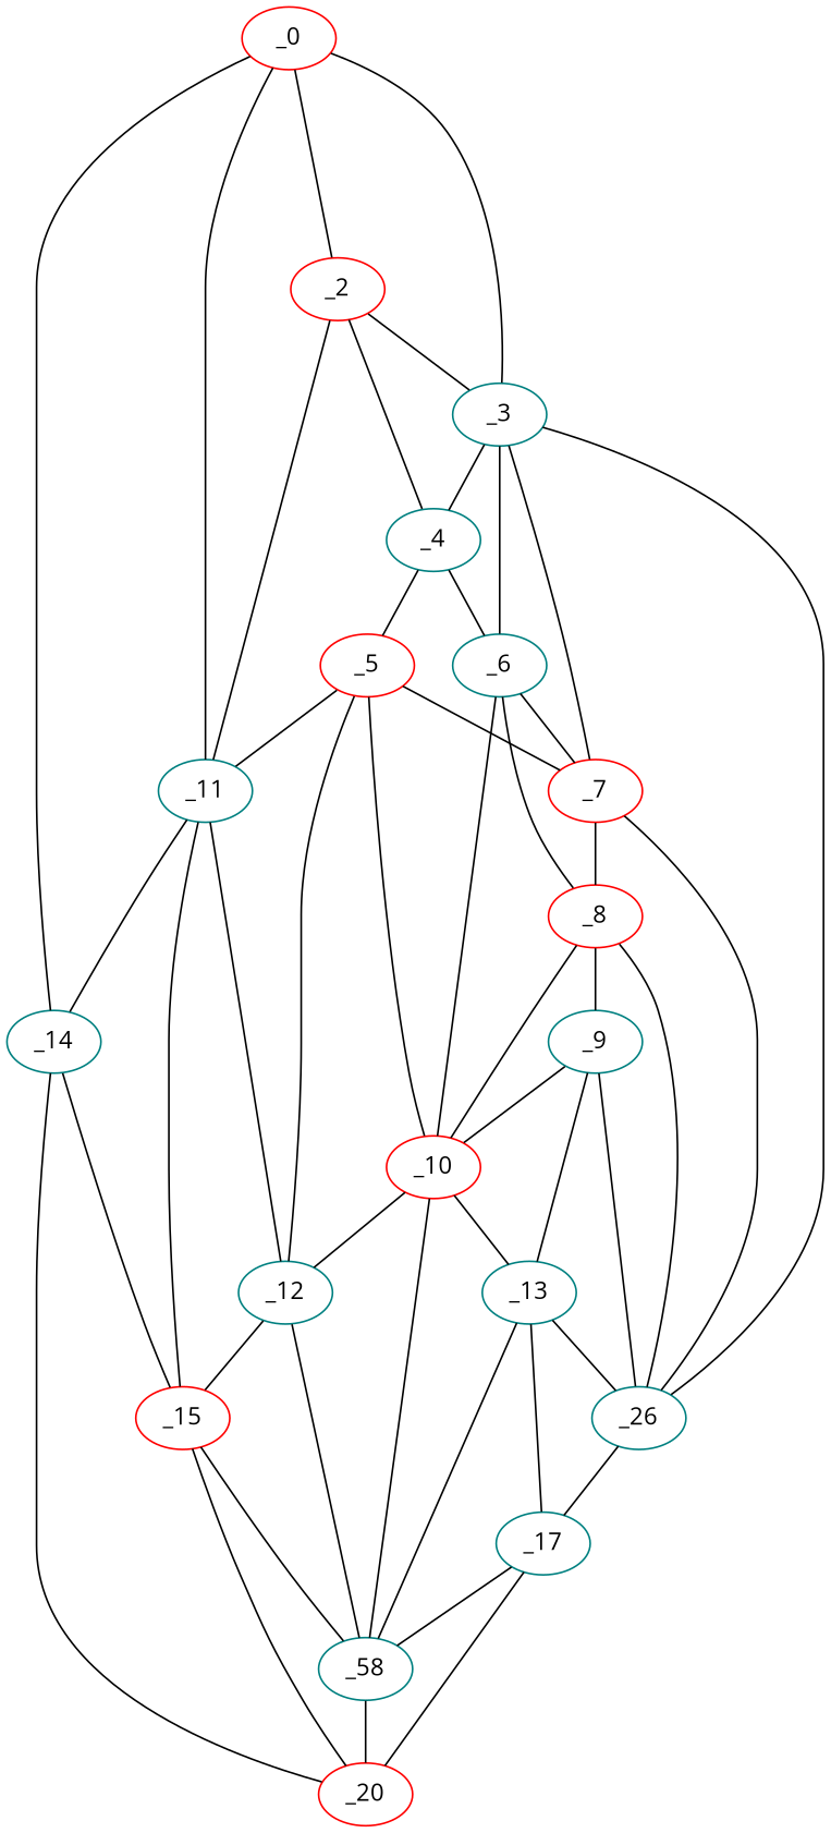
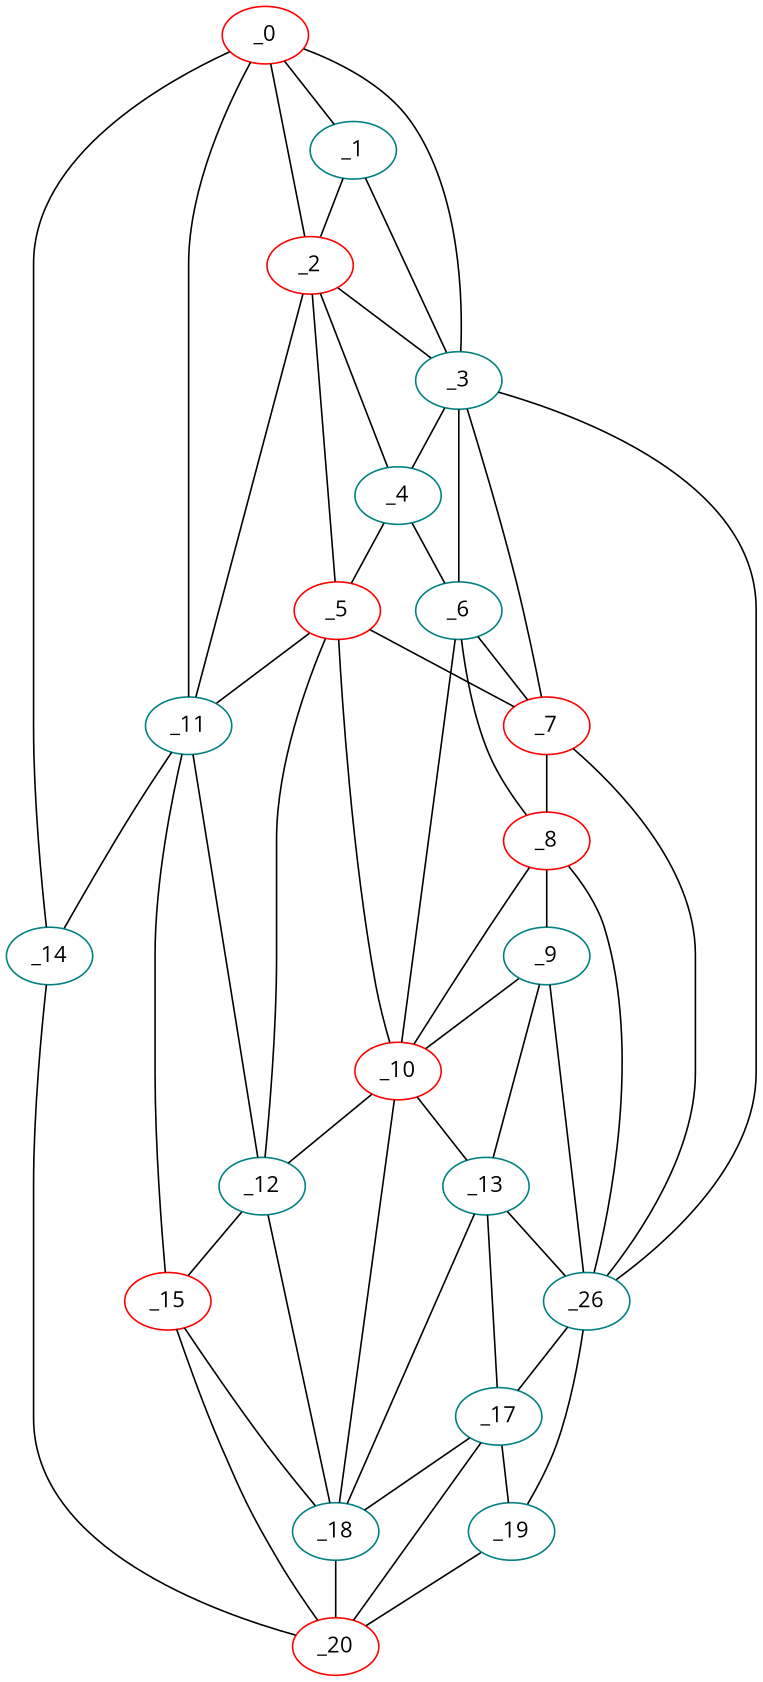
  graph {
    fontname="Open Sans"
    node [color=teal fontname="Open Sans" x=126 y=39]
    edge [fontname="Open Sans" valence=2]
    _0 [color=red x=4 y=37]
+   _1 [x=17]
    _2 [color=red x=34 y=46]
    _3 [x=37 y=28]
    _11 [x=90 y=86]
    _14 [x=106 y=96]
    _4 [x=47]
    _5 [color=red x=58 y=47]
    _6 [x=65 y=34]
    _7 [color=red x=69 y=29]
    n11 [label=_26 x=111 y=28]
    _12 [x=91 y=81]
    _15 [color=red x=107 y=80]
    _20 [color=red y=51]
    _10 [color=red x=87 y=41]
    _8 [color=red x=75 y=30]
    _17 [x=114 y=41]
-   _18 [x=115 y=62 label=_58]
+   _19
+   _18 [x=115 y=62]
    _13 [x=97 y=36]
    _9 [x=86 y=31]
+   _0 -- _1
    _0 -- _2
    _0 -- _3 [valence=1]
    _0 -- _11
    _0 -- _14 [valence=1]
+   _1 -- _2
+   _1 -- _3 [valence=1]
    _2 -- _3
    _2 -- _11
    _2 -- _4 [valence=1]
+   _2 -- _5 [valence=1]
    _3 -- _4 [valence=1]
    _3 -- _6
    _3 -- _7 [valence=1]
    _3 -- n11 [valence=1]
    _11 -- _14
    _11 -- _12
    _11 -- _15
-   _14 -- _15
    _14 -- _20 [valence=1]
    _4 -- _5
    _4 -- _6
    _5 -- _11
    _5 -- _7 [valence=1]
    _5 -- _12
    _5 -- _10
    _6 -- _7 [valence=1]
    _6 -- _10
    _6 -- _8
    _7 -- n11
    _7 -- _8
    n11 -- _17
+   n11 -- _19 [valence=1]
    _12 -- _15
    _12 -- _18 [valence=1]
    _15 -- _20
    _15 -- _18 [valence=1]
    _10 -- _12
    _10 -- _18
    _10 -- _13
    _8 -- n11
    _8 -- _10 [valence=1]
    _8 -- _9
    _17 -- _20
+   _17 -- _19
    _17 -- _18 [valence=1]
+   _19 -- _20 [valence=1]
    _18 -- _20
    _13 -- n11
    _13 -- _17
    _13 -- _18 [valence=1]
    _9 -- n11
    _9 -- _10
    _9 -- _13
  }
